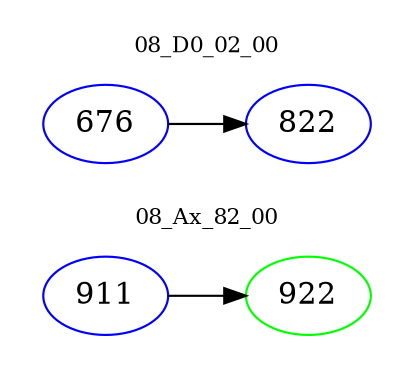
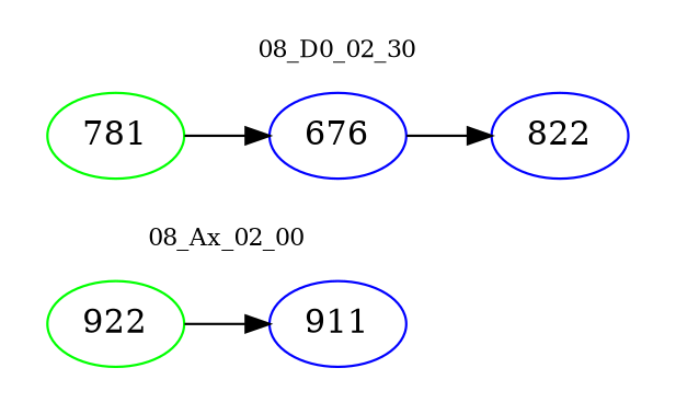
  digraph {
    rankdir=LR
    node [color=blue]
    edge [color=black]
    n1 [color=green label=922]
    n2 [label=911]
+   n3 [color=green label=781]
    n4 [label=676]
    n5 [label=822]
    subgraph cluster_1 {
      color=white
      fontsize=10
-     label="08_Ax_82_00"
+     label="08_Ax_02_00"
      n1
      n2
    }
    subgraph cluster_2 {
      color=white
      fontsize=10
-     label="08_D0_02_00"
+     label="08_D0_02_30"
+     n3
      n4
      n5
    }
-   n2 -> n1
+   n1 -> n2
+   n3 -> n4
    n4 -> n5
  }
